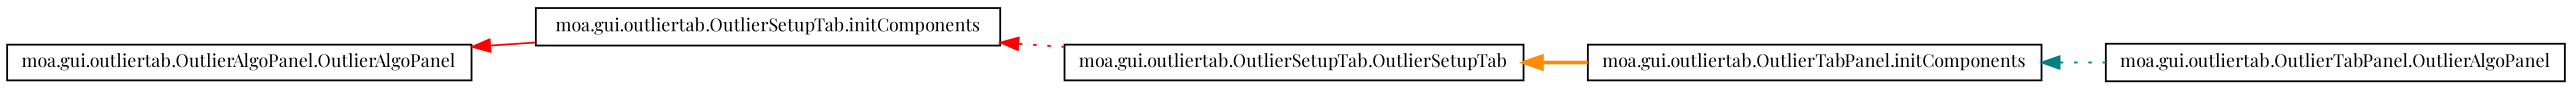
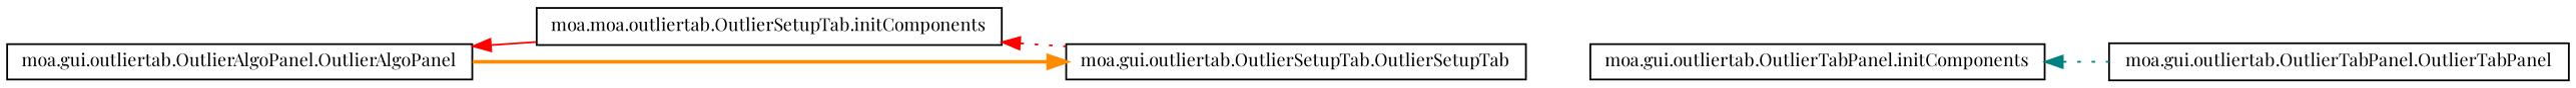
  digraph {
    fontname="Playfair Display"
    rankdir=LR
    node [color=black fillcolor=white fontname="Playfair Display" fontsize=10 shape=record style=filled]
    edge [color=red dir=back fontname="Playfair Display" fontsize=10 labelfontname=Helvetica labelfontsize=10 style=dotted]
    n1 [height=0.2 label="moa.gui.outliertab.OutlierAlgoPanel.OutlierAlgoPanel" width=0.4]
-   n2 [height=0.2 label="moa.gui.outliertab.OutlierSetupTab.initComponents" width=0.4]
+   n2 [height=0.2 label="moa.moa.outliertab.OutlierSetupTab.initComponents" width=0.4]
    n3 [height=0.2 label="moa.gui.outliertab.OutlierSetupTab.OutlierSetupTab" width=0.4]
    n4 [height=0.2 label="moa.gui.outliertab.OutlierTabPanel.initComponents" width=0.4]
-   n5 [height=0.2 label="moa.gui.outliertab.OutlierTabPanel.OutlierAlgoPanel" width=0.4]
+   n5 [height=0.2 label="moa.gui.outliertab.OutlierTabPanel.OutlierTabPanel" width=0.4]
    n1 -> n2 [style=solid]
    n2 -> n3
-   n3 -> n4 [color=darkorange style=bold]
+   n3 -> n1 [color=darkorange style=bold]
    n4 -> n5 [color=teal]
  }
